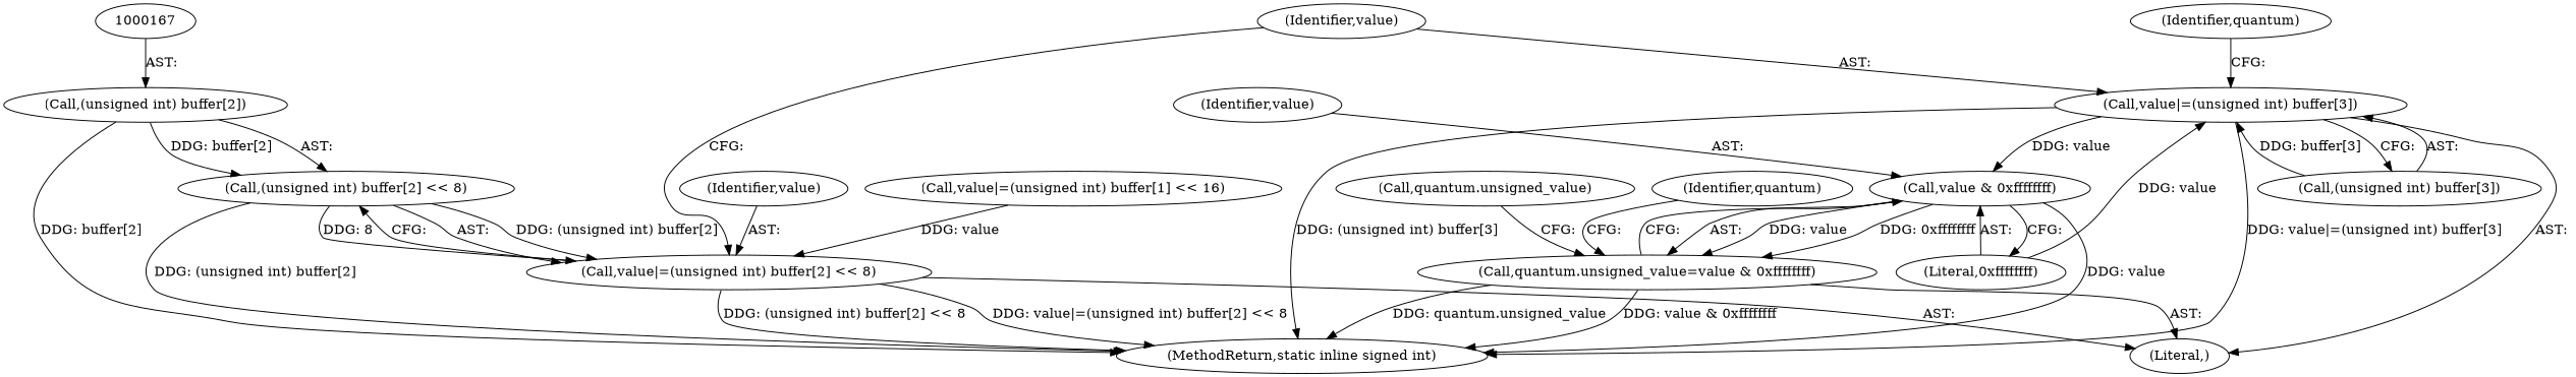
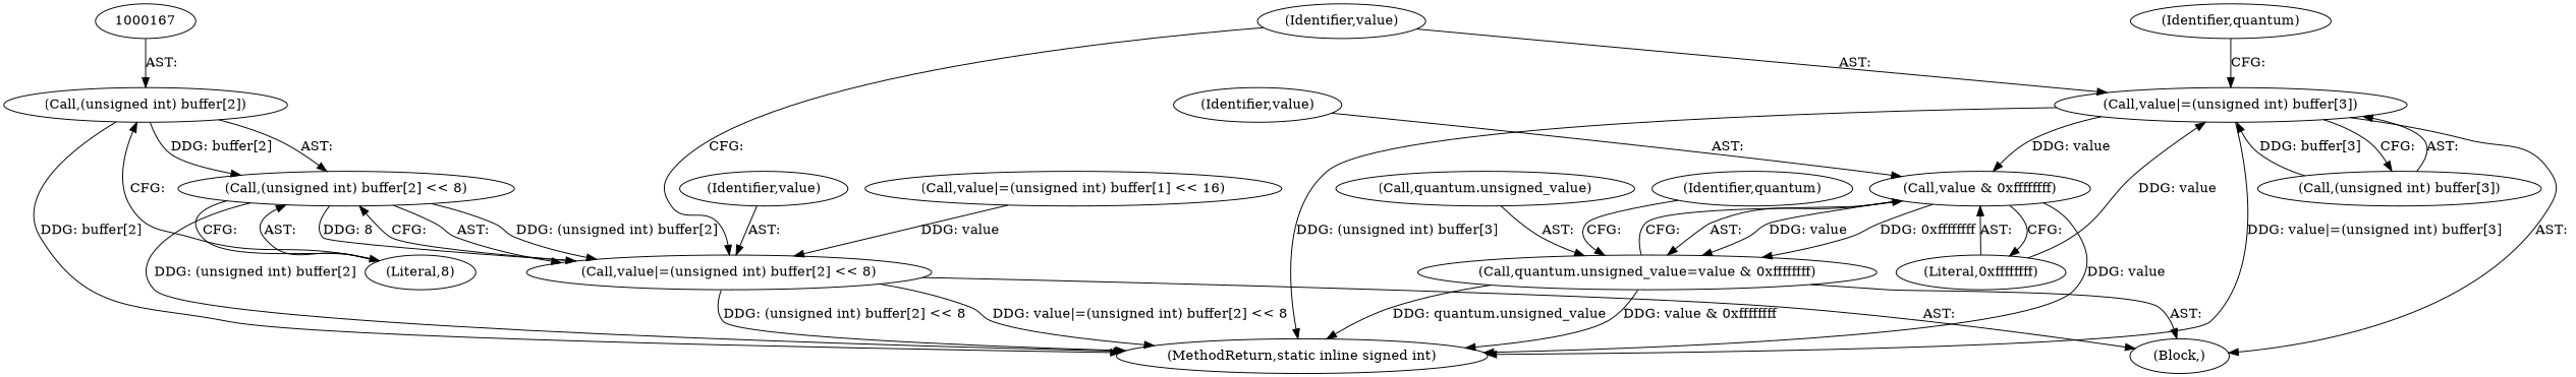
  digraph {
    n1 [label="(Call,(unsigned int) buffer[2])"]
    n2 [label="(Call,(unsigned int) buffer[2] << 8)"]
    n3 [label="(MethodReturn,static inline signed int)"]
    n4 [label="(Call,value|=(unsigned int) buffer[2] << 8)"]
-   n6 [label="(Literal,)"]
+   n5 [label="(Literal,8)"]
+   n6 [label="(Block,)"]
    n7 [label="(Call,value|=(unsigned int) buffer[3])"]
    n8 [label="(Call,value & 0xffffffff)"]
    n9 [label="(Call,(unsigned int) buffer[3])"]
    n10 [label="(Call,quantum.unsigned_value=value & 0xffffffff)"]
    n11 [label="(Literal,0xffffffff)"]
    n12 [label="(Identifier,quantum)"]
    n13 [label="(Identifier,quantum)"]
    n14 [label="(Identifier,value)"]
    n15 [label="(Identifier,value)"]
    n16 [label="(Call,quantum.unsigned_value)"]
    n17 [label="(Identifier,value)"]
    n18 [label="(Call,value|=(unsigned int) buffer[1] << 16)"]
    1000167
    n1 -> n2 [label="AST: "]
    n1 -> n2 [label="DDG: buffer[2]"]
    n1 -> n3 [label="DDG: buffer[2]"]
    n2 -> n3 [label="DDG: (unsigned int) buffer[2]"]
    n2 -> n4 [label="AST: "]
    n2 -> n4 [label="DDG: (unsigned int) buffer[2]"]
    n2 -> n4 [label="DDG: 8"]
+   n2 -> n5 [label="CFG: "]
    n4 -> n2 [label="CFG: "]
    n4 -> n3 [label="DDG: value|=(unsigned int) buffer[2] << 8"]
    n4 -> n3 [label="DDG: (unsigned int) buffer[2] << 8"]
    n4 -> n6 [label="AST: "]
+   n5 -> n1 [label="CFG: "]
+   n5 -> n2 [label="AST: "]
    n7 -> n3 [label="DDG: (unsigned int) buffer[3]"]
    n7 -> n3 [label="DDG: value|=(unsigned int) buffer[3]"]
    n7 -> n6 [label="AST: "]
    n7 -> n8 [label="DDG: value"]
    n7 -> n9 [label="CFG: "]
    n8 -> n3 [label="DDG: value"]
    n8 -> n10 [label="AST: "]
    n8 -> n10 [label="DDG: value"]
    n8 -> n10 [label="DDG: 0xffffffff"]
    n8 -> n11 [label="CFG: "]
    n9 -> n7 [label="AST: "]
    n9 -> n7 [label="DDG: buffer[3]"]
    n10 -> n3 [label="DDG: quantum.unsigned_value"]
    n10 -> n3 [label="DDG: value & 0xffffffff"]
    n10 -> n6 [label="AST: "]
    n10 -> n8 [label="CFG: "]
    n11 -> n7 [label="DDG: value"]
    n11 -> n8 [label="AST: "]
    n12 -> n7 [label="CFG: "]
    n13 -> n10 [label="CFG: "]
    n14 -> n4 [label="AST: "]
    n15 -> n4 [label="CFG: "]
    n15 -> n7 [label="AST: "]
-   n16 -> n10 [label="CFG: "]
+   n16 -> n10 [label="AST: "]
    n17 -> n8 [label="AST: "]
    n18 -> n4 [label="DDG: value"]
    1000167 -> n1 [label="AST: "]
  }
